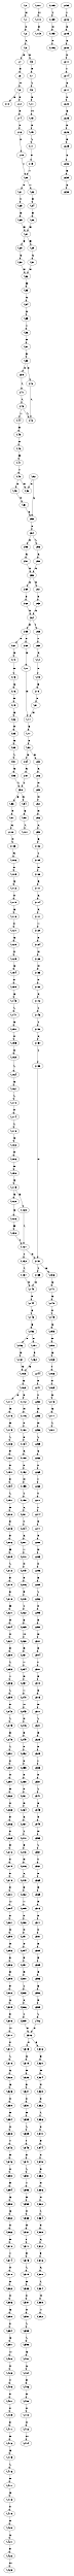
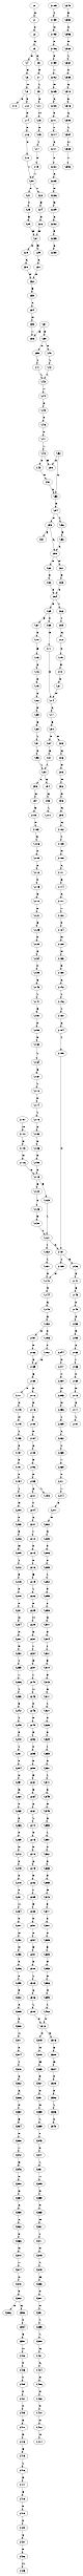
  strict digraph {
    S0
    S1
    S2
    S3
    S4
    S5
    S6
    S7
    S8
    S9
    S10
    S12
    S11
    S13
    S14
    S15
    S16
    S17
    S18
    S19
    S20
    S21
    S22
    S23
    S24
    S25
    S26
    S27
    S28
    S29
    S30
    S31
    S32
    S33
    S34
    S35
    S36
    S37
    S38
    S39
    S40
    S41
    S42
    S43
    S44
    S45
    S46
    S47
    S48
    S49
    S50
    S51
    S53
    S52
    S54
    S55
    S56
    S57
    S58
    S59
    S60
    S61
    S62
    S63
    S64
    S65
    S66
    S67
    S68
    S69
    S70
    S71
    S72
    S73
    S74
    S75
    S76
    S77
    S78
    S79
    S80
    S81
    S82
    S83
    S84
    S85
    S86
    S87
    S88
    S89
    S90
    S91
    S92
    S93
    S94
    S95
    S96
    S97
    S98
    S99
    S100
    S101
    S102
    S103
    S105
    S106
    S108
    S109
    S107
    S110
    S111
    S112
    S113
    S114
    S115
+   S116
    S117
    S118
    S119
    S120
    S121
    S122
    S123
    S124
    S125
    S126
    S127
    S128
    S129
    S130
    S131
    S132
    S133
    S134
    S135
    S136
    S137
    S138
    S139
    S140
    S141
    S142
    S143
    S144
    S145
    S146
    S147
    S148
    S149
    S150
    S151
    S152
    S153
    S154
    S155
    S156
    S157
    S158
    S159
    S160
    S161
    S162
    S163
    S164
    S165
    S166
    S167
    S168
    S169
    S170
    S171
    S172
    S173
    S174
    S175
    S176
    S177
    S178
    S179
    S180
    S181
    S182
    S183
    S184
    S186
    S187
    S188
    S185
    S189
    S190
    S191
    S192
    S193
    S194
    S195
    S196
    S197
    S198
    S199
    S200
    S201
    S202
    S203
    S204
    S205
    S206
    S207
    S208
    S209
    S210
    S211
    S212
    S213
    S214
    S215
    S216
    S217
    S218
    S219
    S220
    S221
    S222
    S223
    S224
    S225
    S226
    S227
    S228
    S229
    S230
    S231
    S232
    S233
    S234
    S235
    S236
    S237
    S238
    S239
    S240
    S242
    S243
    S245
    S246
    S244
    S247
    S248
    S249
    S250
    S251
    S252
    S253
    S254
    S255
    S256
    S257
    S258
    S259
    S260
    S261
    S262
    S263
    S264
    S265
    S266
    S267
    S268
    S269
    S270
    S271
    S272
    S273
    S274
    S275
    S276
    S277
    S278
    S279
    S280
    S281
    S282
    S283
    S284
    S285
    S286
    S287
    S288
    S289
    S290
    S291
    S292
    S293
    S294
    S295
    S296
    S297
    S298
    S299
    S300
    S301
    S302
    S303
    S304
    S305
    S306
    S307
    S308
    S309
    S310
    S311
    S312
    S313
    S314
    S315
    S316
    S317
    S318
    S319
    S320
    S321
    S322
    S323
    S324
    S325
    S326
    S327
    S328
    S329
    S330
    S331
    S332
    S333
    S334
    S335
    S336
    S337
    S338
    S339
    S340
    S341
    S342
    S343
-   S344
    S345
    S346
    S347
    S348
    S349
    S350
    S351
    S352
    S353
    S354
    S355
    S356
    S357
    S358
    S359
    S360
    S361
    S362
    S363
    S364
    S365
    S366
    S367
    S368
    S369
    S370
    S371
    S372
    S373
    S374
    S375
    S376
    S377
    S378
    S379
    S380
    S381
    S382
    S383
    S384
    S385
    S386
    S387
    S388
    S389
    S390
    S391
    S392
    S393
    S394
    S395
    S396
    S397
    S398
    S399
    S400
    S401
    S402
    S403
    S404
    S405
    S406
    S407
    S408
    S409
    S410
    S411
    S412
    S413
    S414
    S415
    S416
    S417
    S418
    S419
    S420
    S421
    S422
    S423
    S0 -> S1 [label=K]
    S1 -> S2 [label=L]
    S2 -> S3 [label=G]
    S3 -> S4 [label=R]
    S3 -> S5 [label=K]
    S4 -> S6 [label=R]
    S5 -> S7 [label=K]
    S6 -> S8 [label=W]
    S7 -> S9 [label=S]
    S8 -> S10 [label=D]
    S8 -> S12 [label=P]
    S9 -> S11 [label=D]
    S12 -> S14 [label=D]
    S11 -> S13 [label=M]
    S13 -> S15 [label=E]
    S14 -> S16 [label=T]
    S15 -> S17 [label=S]
    S16 -> S18 [label=L]
    S17 -> S19 [label=L]
    S18 -> S20 [label=V]
    S19 -> S20 [label=V]
    S20 -> S21 [label=L]
    S20 -> S22 [label=V]
    S21 -> S23 [label=Y]
    S22 -> S24 [label=F]
    S23 -> S25 [label=F]
    S24 -> S26 [label=F]
    S25 -> S27 [label=H]
    S26 -> S27 [label=H]
    S27 -> S28 [label=Q]
    S27 -> S29 [label=H]
    S28 -> S30 [label=C]
    S29 -> S31 [label=C]
    S30 -> S32 [label=K]
    S31 -> S32 [label=K]
    S32 -> S33 [label=E]
    S33 -> S34 [label=C]
    S34 -> S35 [label=K]
    S35 -> S36 [label=V]
-   S36 -> S37 [label=F]
+   S37 -> S36 [label=F]
    S37 -> S38 [label=R]
    S38 -> S39 [label=A]
    S38 -> S40 [label=T]
    S39 -> S41 [label=S]
    S40 -> S42 [label=S]
    S41 -> S43 [label=S]
-   S43 -> S42 [label=S]
+   S42 -> S43 [label=S]
    S43 -> S44 [label=V]
    S44 -> S45 [label=F]
    S45 -> S46 [label=T]
    S46 -> S47 [label=E]
    S47 -> S48 [label=V]
    S48 -> S49 [label=L]
    S48 -> S50 [label=H]
    S49 -> S51 [label=T]
    S51 -> S53 [label=C]
    S53 -> S54 [label=P]
    S52 -> S50 [label=T]
    S52 -> S53 [label=C]
    S54 -> S55 [label=D]
    S54 -> S56 [label=S]
    S55 -> S57 [label=G]
    S56 -> S58 [label=G]
-   S57 -> S59 [label=C]
+   S55 -> S59 [label=C]
    S58 -> S59 [label=C]
    S59 -> S60 [label=K]
    S59 -> S61 [label=N]
    S60 -> S62 [label=P]
    S61 -> S63 [label=P]
    S62 -> S64 [label=C]
    S63 -> S64 [label=C]
    S64 -> S65 [label=R]
    S64 -> S66 [label=I]
    S65 -> S67 [label=P]
    S65 -> S68 [label=L]
    S66 -> S69 [label=I]
    S67 -> S70 [label=Q]
    S68 -> S71 [label=Q]
    S69 -> S72 [label=G]
    S70 -> S73 [label=E]
    S71 -> S74 [label=N]
    S72 -> S75 [label=T]
    S73 -> S76 [label=G]
    S74 -> S77 [label=G]
    S75 -> S78 [label=F]
    S76 -> S79 [label=D]
    S77 -> S80 [label=G]
    S78 -> S81 [label=Q]
    S79 -> S82 [label=G]
    S80 -> S83 [label=N]
    S80 -> S84 [label=K]
    S81 -> S74 [label=N]
    S82 -> S85 [label=K]
    S83 -> S86 [label=G]
    S84 -> S87 [label=G]
    S85 -> S88 [label=G]
    S86 -> S89 [label=R]
    S87 -> S90 [label=S]
    S88 -> S91 [label=S]
    S89 -> S92 [label=K]
    S90 -> S93 [label=G]
    S90 -> S94 [label=G]
    S91 -> S95 [label=G]
    S92 -> S96 [label=R]
    S93 -> S97 [label=Q]
    S94 -> S98 [label=G]
    S95 -> S90 [label=S]
    S96 -> S99 [label=G]
    S97 -> S100 [label=G]
    S98 -> S101 [label=S]
    S99 -> S102 [label=G]
    S100 -> S103 [label=A]
    S102 -> S105 [label=S]
    S103 -> S106 [label=G]
    S105 -> S108 [label=K]
    S106 -> S109 [label=L]
    S108 -> S111 [label=G]
    S109 -> S112 [label=G]
    S107 -> S110 [label=M]
    S110 -> S113 [label=R]
    S111 -> S114 [label=G]
    S112 -> S115 [label=A]
+   S113 -> S116 [label=K]
    S114 -> S117 [label=G]
    S115 -> S118 [label=G]
+   S116 -> S119 [label=G]
    S117 -> S120 [label=V]
    S118 -> S121 [label=L]
    S119 -> S122 [label=G]
    S119 -> S123 [label=E]
    S120 -> S124 [label=T]
    S121 -> S125 [label=G]
    S122 -> S126 [label=G]
    S123 -> S127 [label=S]
    S124 -> S128 [label=N]
    S125 -> S129 [label=A]
    S126 -> S130 [label=E]
    S127 -> S131 [label=A]
    S127 -> S132 [label=I]
    S128 -> S133 [label=K]
    S129 -> S134 [label=G]
    S130 -> S127 [label=S]
    S131 -> S135 [label=S]
    S131 -> S136 [label=G]
    S132 -> S137 [label=S]
    S133 -> S138 [label=D]
    S134 -> S139 [label=L]
    S135 -> S140 [label=K]
    S136 -> S141 [label=G]
    S137 -> S140 [label=K]
    S138 -> S142 [label=G]
    S139 -> S143 [label=G]
    S140 -> S144 [label=K]
    S141 -> S145 [label=G]
    S142 -> S146 [label=S]
    S143 -> S147 [label=S]
    S144 -> S148 [label=G]
    S145 -> S149 [label=T]
    S146 -> S150 [label=S]
    S147 -> S151 [label=G]
    S148 -> S152 [label=G]
    S149 -> S153 [label=G]
    S150 -> S154 [label=G]
    S151 -> S155 [label=A]
    S152 -> S156 [label=T]
    S152 -> S157 [label=D]
    S153 -> S158 [label=R]
    S154 -> S159 [label=S]
    S155 -> S160 [label=K]
    S156 -> S161 [label=P]
    S157 -> S162 [label=P]
    S158 -> S163 [label=G]
    S159 -> S131 [label=A]
    S160 -> S164 [label=S]
    S161 -> S165 [label=G]
    S162 -> S165 [label=G]
    S163 -> S166 [label=I]
    S164 -> S167 [label=G]
    S165 -> S168 [label=G]
    S166 -> S169 [label=L]
    S167 -> S170 [label=S]
    S168 -> S171 [label=Q]
    S168 -> S172 [label=D]
    S169 -> S173 [label=N]
    S170 -> S174 [label=A]
    S171 -> S175 [label=Q]
    S172 -> S176 [label=K]
    S173 -> S177 [label=G]
    S174 -> S178 [label=S]
    S175 -> S179 [label=K]
    S176 -> S180 [label=T]
    S177 -> S181 [label=S]
    S178 -> S182 [label=G]
    S179 -> S183 [label=S]
    S180 -> S184 [label=T]
    S182 -> S186 [label=K]
    S183 -> S187 [label=P]
    S184 -> S188 [label=G]
    S186 -> S190 [label=K]
    S187 -> S191 [label=P]
    S188 -> S192 [label=D]
    S185 -> S189 [label=S]
    S189 -> S193 [label=K]
    S190 -> S119 [label=G]
    S191 -> S194 [label=P]
    S192 -> S195 [label=K]
    S193 -> S196 [label=D]
    S194 -> S197 [label=S]
    S195 -> S198 [label=S]
+   S196 -> S199 [label=P]
    S197 -> S200 [label=R]
-   S198 -> S201 [label=G]
+   S195 -> S201 [label=G]
    S199 -> S202 [label=V]
    S200 -> S203 [label=P]
    S201 -> S204 [label=Y]
    S202 -> S205 [label=K]
    S203 -> S206 [label=P]
    S204 -> S207 [label=C]
    S205 -> S208 [label=G]
    S206 -> S209 [label=H]
    S207 -> S210 [label=V]
    S208 -> S211 [label=L]
    S209 -> S212 [label=S]
    S210 -> S213 [label=A]
    S211 -> S214 [label=I]
    S212 -> S215 [label=P]
    S213 -> S216 [label=T]
    S214 -> S217 [label=G]
    S215 -> S218 [label=P]
    S216 -> S219 [label=E]
    S217 -> S220 [label=L]
    S218 -> S221 [label=E]
    S219 -> S222 [label=S]
    S220 -> S223 [label=G]
    S221 -> S224 [label=K]
    S222 -> S225 [label=F]
    S223 -> S226 [label=R]
    S224 -> S227 [label=A]
    S225 -> S228 [label=M]
    S226 -> S229 [label=R]
    S227 -> S230 [label=R]
    S228 -> S231 [label=R]
    S229 -> S232 [label=G]
    S230 -> S233 [label=S]
    S231 -> S234 [label=V]
    S232 -> S235 [label=E]
    S233 -> S236 [label=V]
    S234 -> S237 [label=R]
    S235 -> S238 [label=C]
    S236 -> S239 [label=S]
    S237 -> S240 [label=V]
    S239 -> S242 [label=P]
    S240 -> S243 [label=W]
    S242 -> S245 [label=S]
    S243 -> S246 [label=A]
    S245 -> S248 [label=F]
    S246 -> S249 [label=P]
    S244 -> S247 [label=A]
    S247 -> S250 [label=Y]
    S248 -> S251 [label=S]
    S249 -> S252 [label=F]
    S250 -> S253 [label=N]
    S251 -> S254 [label=L]
    S252 -> S255 [label=L]
    S253 -> S256 [label=N]
    S254 -> S257 [label=A]
    S255 -> S258 [label=T]
    S256 -> S259 [label=S]
    S257 -> S260 [label=R]
    S258 -> S261 [label=E]
    S259 -> S262 [label=C]
    S260 -> S263 [label=T]
    S261 -> S264 [label=R]
    S262 -> S265 [label=Y]
    S263 -> S266 [label=P]
    S264 -> S267 [label=C]
    S265 -> S268 [label=V]
    S266 -> S269 [label=L]
    S267 -> S270 [label=S]
    S268 -> S271 [label=Y]
    S269 -> S272 [label=R]
    S270 -> S273 [label=Q]
    S271 -> S274 [label=V]
    S272 -> S275 [label=L]
    S273 -> S276 [label=R]
    S274 -> S277 [label=P]
    S275 -> S278 [label=L]
    S276 -> S279 [label=G]
    S277 -> S280 [label=Q]
    S278 -> S281 [label=P]
    S279 -> S282 [label=P]
    S280 -> S283 [label=N]
    S281 -> S284 [label=W]
    S282 -> S285 [label=V]
    S283 -> S286 [label=L]
    S284 -> S287 [label=L]
    S285 -> S288 [label=F]
    S286 -> S289 [label=F]
    S287 -> S290 [label=K]
    S288 -> S291 [label=A]
    S289 -> S292 [label=S]
    S290 -> S293 [label=K]
    S291 -> S294 [label=Q]
    S292 -> S295 [label=T]
    S293 -> S296 [label=P]
    S294 -> S297 [label=F]
    S295 -> S298 [label=P]
    S296 -> S299 [label=F]
    S297 -> S300 [label=R]
    S298 -> S301 [label=N]
    S299 -> S302 [label=P]
    S300 -> S303 [label=S]
    S301 -> S304 [label=D]
    S302 -> S305 [label=C]
    S303 -> S306 [label=C]
    S304 -> S307 [label=I]
    S305 -> S308 [label=P]
    S306 -> S309 [label=S]
    S307 -> S310 [label=F]
    S308 -> S311 [label=W]
    S309 -> S312 [label=L]
    S310 -> S313 [label=D]
    S311 -> S314 [label=L]
    S312 -> S315 [label=L]
    S312 -> S316 [label=G]
    S313 -> S317 [label=N]
    S314 -> S318 [label=S]
    S315 -> S319 [label=K]
    S316 -> S320 [label=R]
    S317 -> S321 [label=S]
    S318 -> S322 [label=C]
    S319 -> S323 [label=H]
    S320 -> S324 [label=H]
    S321 -> S325 [label=R]
    S322 -> S326 [label=G]
    S323 -> S327 [label=P]
    S324 -> S328 [label=A]
    S325 -> S329 [label=F]
    S326 -> S330 [label=A]
    S327 -> S331 [label=L]
    S328 -> S332 [label=T]
    S329 -> S333 [label=I]
    S330 -> S334 [label=F]
    S331 -> S335 [label=N]
    S332 -> S336 [label=S]
    S333 -> S337 [label=A]
    S334 -> S338 [label=A]
    S335 -> S339 [label=S]
    S336 -> S340 [label=L]
    S337 -> S341 [label=S]
    S338 -> S342 [label=V]
    S339 -> S343 [label=I]
-   S340 -> S344 [label=F]
    S341 -> S345 [label=D]
    S342 -> S346 [label=R]
    S343 -> S347 [label=P]
-   S344 -> S348 [label=L]
    S345 -> S349 [label=Q]
    S346 -> S350 [label=A]
    S347 -> S351 [label=S]
    S348 -> S352 [label=R]
    S349 -> S353 [label=N]
    S350 -> S354 [label=R]
    S351 -> S355 [label=V]
    S352 -> S356 [label=A]
    S353 -> S357 [label=S]
    S354 -> S358 [label=G]
    S355 -> S359 [label=F]
    S356 -> S360 [label=A]
    S357 -> S361 [label=Y]
    S358 -> S362 [label=G]
    S359 -> S363 [label=T]
    S360 -> S364 [label=S]
    S361 -> S365 [label=R]
    S362 -> S366 [label=T]
    S363 -> S367 [label=K]
    S364 -> S368 [label=T]
    S365 -> S369 [label=R]
    S366 -> S370 [label=N]
    S367 -> S371 [label=I]
    S368 -> S372 [label=C]
    S369 -> S373 [label=K]
    S370 -> S374 [label=V]
    S371 -> S375 [label=R]
    S372 -> S376 [label=P]
    S373 -> S377 [label=P]
    S374 -> S378 [label=A]
    S375 -> S379 [label=S]
    S376 -> S380 [label=C]
    S377 -> S381 [label=L]
    S378 -> S382 [label=T]
    S379 -> S383 [label=H]
    S380 -> S384 [label=S]
    S381 -> S385 [label=R]
    S382 -> S386 [label=A]
    S383 -> S387 [label=L]
    S384 -> S388 [label=M]
    S385 -> S389 [label=F]
-   S386 -> S390 [label=G]
+   S382 -> S390 [label=G]
    S387 -> S391 [label=A]
    S388 -> S392 [label=V]
    S389 -> S393 [label=Q]
    S390 -> S394 [label=L]
    S391 -> S395 [label=S]
    S393 -> S396 [label=E]
    S394 -> S397 [label=G]
    S395 -> S398 [label=S]
    S396 -> S399 [label=K]
    S397 -> S400 [label=W]
    S398 -> S401 [label=G]
    S399 -> S402 [label=S]
    S400 -> S403 [label=A]
    S401 -> S404 [label=C]
    S402 -> S312 [label=L]
    S403 -> S405 [label=Y]
    S404 -> S406 [label=R]
    S405 -> S407 [label=L]
    S406 -> S408 [label=A]
    S407 -> S409 [label=L]
    S408 -> S410 [label=T]
    S409 -> S411 [label=P]
    S410 -> S412 [label=A]
    S411 -> S413 [label=R]
    S412 -> S414 [label=M]
    S413 -> S415 [label=G]
    S415 -> S416 [label=S]
    S416 -> S417 [label=R]
    S417 -> S418 [label=Q]
    S418 -> S419 [label=L]
    S419 -> S420 [label=A]
    S420 -> S421 [label=C]
    S421 -> S422 [label=P]
    S422 -> S423 [label=M]
  }
